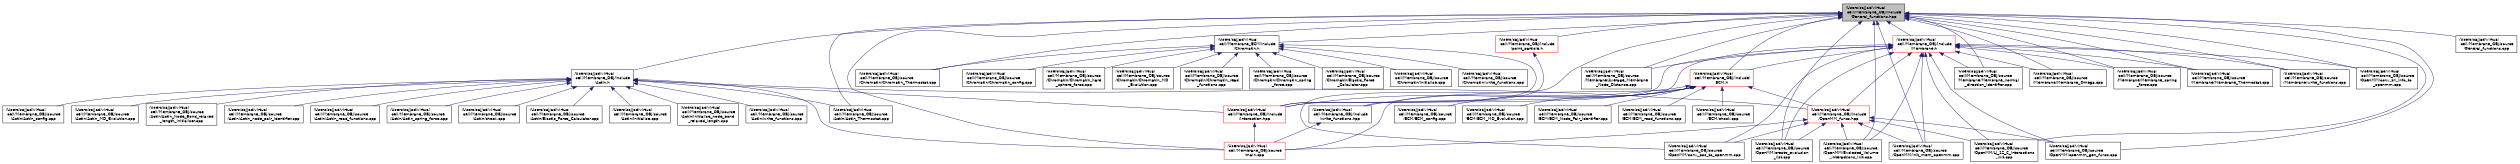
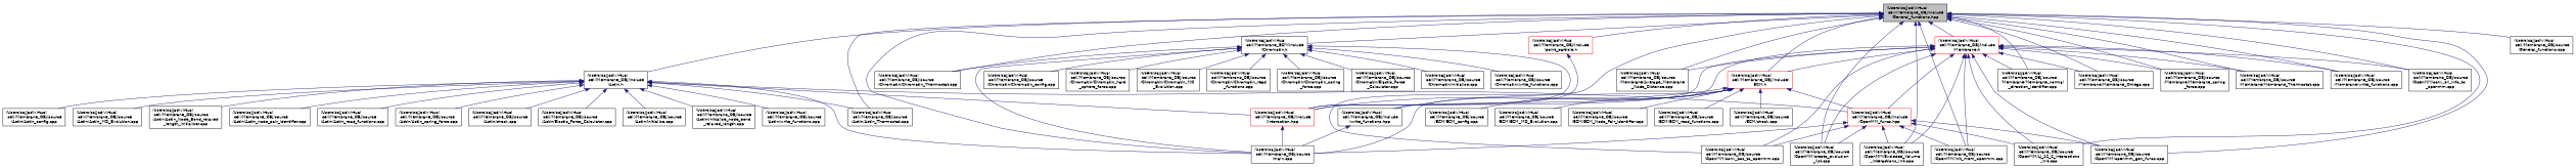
  digraph {
    node [color=black fillcolor=white fontname=Helvetica fontsize=10 shape=record style=filled]
    edge [color=midnightblue dir=back fontname=Helvetica fontsize=10 labelfontname=Helvetica labelfontsize=10 style=solid]
    n1 [fillcolor=grey75 fontcolor=black height=0.2 label="/Users/sajjad/virtual\l cell/Membrane_OBJ/include\l/General_functions.hpp" width=0.4]
    n2 [height=0.2 label="/Users/sajjad/virtual\l cell/Membrane_OBJ/include\l/Actin.h" width=0.4]
-   n3 [color=red height=0.2 label="/Users/sajjad/virtual\l cell/Membrane_OBJ/source\l/main.cpp" width=0.4]
+   n3 [height=0.2 label="/Users/sajjad/virtual\l cell/Membrane_OBJ/source\l/main.cpp" width=0.4]
    n4 [height=0.2 label="/Users/sajjad/virtual\l cell/Membrane_OBJ/source\l/OpenMM/conv_pos_to_openmm.cpp" width=0.4]
    n5 [height=0.2 label="/Users/sajjad/virtual\l cell/Membrane_OBJ/source\l/OpenMM/create_exclusion\l_list.cpp" width=0.4]
    n6 [height=0.2 label="/Users/sajjad/virtual\l cell/Membrane_OBJ/source\l/OpenMM/Excleded_Volume\l_interactions_init.cpp" width=0.4]
    n7 [height=0.2 label="/Users/sajjad/virtual\l cell/Membrane_OBJ/source\l/OpenMM/init_mem_openmm.cpp" width=0.4]
    n8 [height=0.2 label="/Users/sajjad/virtual\l cell/Membrane_OBJ/source\l/OpenMM/LJ_12_6_interactions\l_init.cpp" width=0.4]
    n9 [height=0.2 label="/Users/sajjad/virtual\l cell/Membrane_OBJ/source\l/OpenMM/openmm_gen_funcs.cpp" width=0.4]
    n10 [height=0.2 label="/Users/sajjad/virtual\l cell/Membrane_OBJ/source\l/Actin/Actin_Thermostat.cpp" width=0.4]
    n11 [height=0.2 label="/Users/sajjad/virtual\l cell/Membrane_ECM/include\l/Chromatin.h" width=0.4]
    n12 [height=0.2 label="/Users/sajjad/virtual\l cell/Membrane_OBJ/source\l/Chromatin/Chromatin_Thermostat.cpp" width=0.4]
    n13 [color=red height=0.2 label="/Users/sajjad/virtual\l cell/Membrane_OBJ/include/\lECM.h" width=0.4]
    n14 [color=red height=0.2 label="/Users/sajjad/virtual\l cell/Membrane_OBJ/include\l/Membrane.h" width=0.4]
    n15 [height=0.2 label="/Users/sajjad/virtual\l cell/Membrane_OBJ/source\l/Membrane/Average_Membrane\l_Node_Distance.cpp" width=0.4]
    n16 [height=0.2 label="/Users/sajjad/virtual\l cell/Membrane_OBJ/source\l/Membrane/Membrane_normal\l_direction_identifier.cpp" width=0.4]
    n17 [height=0.2 label="/Users/sajjad/virtual\l cell/Membrane_OBJ/source\l/Membrane/Membrane_Omega.cpp" width=0.4]
    n18 [height=0.2 label="/Users/sajjad/virtual\l cell/Membrane_OBJ/source\l/Membrane/Membrane_spring\l_force.cpp" width=0.4]
    n19 [height=0.2 label="/Users/sajjad/virtual\l cell/Membrane_OBJ/source\l/Membrane/Membrane_Thermostat.cpp" width=0.4]
    n20 [height=0.2 label="/Users/sajjad/virtual\l cell/Membrane_OBJ/source\l/Membrane/write_functions.cpp" width=0.4]
    n21 [height=0.2 label="/Users/sajjad/virtual\l cell/Membrane_OBJ/source\l/OpenMM/conv_tri_info_to\l_openmm.cpp" width=0.4]
    n22 [color=red height=0.2 label="/Users/sajjad/virtual\l cell/Membrane_OBJ/include\l/point_particle.h" width=0.4]
    n23 [height=0.2 label="/Users/sajjad/virtual\l cell/Membrane_OBJ/source\l/General_functions.cpp" width=0.4]
    n24 [color=red height=0.2 label="/Users/sajjad/virtual\l cell/Membrane_OBJ/include\l/interaction.hpp" width=0.4]
    n25 [color=red height=0.2 label="/Users/sajjad/virtual\l cell/Membrane_OBJ/include\l/OpenMM_funcs.hpp" width=0.4]
    n26 [height=0.2 label="/Users/sajjad/virtual\l cell/Membrane_OBJ/source\l/Actin/Actin_config.cpp" width=0.4]
    n27 [height=0.2 label="/Users/sajjad/virtual\l cell/Membrane_OBJ/source\l/Actin/Actin_MD_Evolution.cpp" width=0.4]
    n28 [height=0.2 label="/Users/sajjad/virtual\l cell/Membrane_OBJ/source\l/Actin/Actin_Node_Bond_relaxed\l_length_initialiser.cpp" width=0.4]
    n29 [height=0.2 label="/Users/sajjad/virtual\l cell/Membrane_OBJ/source\l/Actin/Actin_node_pair_identifier.cpp" width=0.4]
    n30 [height=0.2 label="/Users/sajjad/virtual\l cell/Membrane_OBJ/source\l/Actin/Actin_read_functions.cpp" width=0.4]
    n31 [height=0.2 label="/Users/sajjad/virtual\l cell/Membrane_OBJ/source\l/Actin/Actin_spring_force.cpp" width=0.4]
    n32 [height=0.2 label="/Users/sajjad/virtual\l cell/Membrane_OBJ/source\l/Actin/check.cpp" width=0.4]
    n33 [height=0.2 label="/Users/sajjad/virtual\l cell/Membrane_OBJ/source\l/Actin/Elastic_Force_Calculator.cpp" width=0.4]
    n34 [height=0.2 label="/Users/sajjad/virtual\l cell/Membrane_OBJ/source\l/Actin/Initialise.cpp" width=0.4]
    n35 [height=0.2 label="/Users/sajjad/virtual\l cell/Membrane_OBJ/source\l/Actin/initialise_node_bond\l_relaxed_length.cpp" width=0.4]
    n36 [height=0.2 label="/Users/sajjad/virtual\l cell/Membrane_OBJ/source\l/Actin/write_functions.cpp" width=0.4]
    n37 [height=0.2 label="/Users/sajjad/virtual\l cell/Membrane_OBJ/source\l/Chromatin/Chromatin_config.cpp" width=0.4]
    n38 [height=0.2 label="/Users/sajjad/virtual\l cell/Membrane_OBJ/source\l/Chromatin/Chromatin_hard\l_sphere_force.cpp" width=0.4]
    n39 [height=0.2 label="/Users/sajjad/virtual\l cell/Membrane_OBJ/source\l/Chromatin/Chromatin_MD\l_Evolution.cpp" width=0.4]
    n40 [height=0.2 label="/Users/sajjad/virtual\l cell/Membrane_OBJ/source\l/Chromatin/Chromatin_read\l_functions.cpp" width=0.4]
    n41 [height=0.2 label="/Users/sajjad/virtual\l cell/Membrane_OBJ/source\l/Chromatin/Chromatin_spring\l_force.cpp" width=0.4]
    n42 [height=0.2 label="/Users/sajjad/virtual\l cell/Membrane_OBJ/source\l/Chromatin/Elastic_Force\l_Calculator.cpp" width=0.4]
    n43 [height=0.2 label="/Users/sajjad/virtual\l cell/Membrane_OBJ/source\l/Chromatin/Initialise.cpp" width=0.4]
    n44 [height=0.2 label="/Users/sajjad/virtual\l cell/Membrane_OBJ/source\l/Chromatin/write_functions.cpp" width=0.4]
    n45 [height=0.2 label="/Users/sajjad/virtual\l cell/Membrane_OBJ/include\l/write_functions.hpp" width=0.4]
    n46 [height=0.2 label="/Users/sajjad/virtual\l cell/Membrane_OBJ/source\l/ECM/check.cpp" width=0.4]
    n47 [height=0.2 label="/Users/sajjad/virtual\l cell/Membrane_OBJ/source\l/ECM/ECM_config.cpp" width=0.4]
    n48 [height=0.2 label="/Users/sajjad/virtual\l cell/Membrane_OBJ/source\l/ECM/ECM_MD_Evolution.cpp" width=0.4]
    n49 [height=0.2 label="/Users/sajjad/virtual\l cell/Membrane_OBJ/source\l/ECM/ECM_Node_Pair_Identifier.cpp" width=0.4]
    n50 [height=0.2 label="/Users/sajjad/virtual\l cell/Membrane_OBJ/source\l/ECM/ECM_read_functions.cpp" width=0.4]
    n1 -> n2
    n1 -> n3
    n1 -> n4
    n1 -> n5
    n1 -> n6
    n1 -> n7
    n1 -> n8
    n1 -> n9
    n1 -> n10
    n1 -> n11
    n1 -> n12
    n1 -> n13
    n1 -> n14
    n1 -> n15
    n1 -> n16
    n1 -> n17
    n1 -> n18
    n1 -> n19
    n1 -> n20
    n1 -> n21
    n1 -> n22
    n1 -> n23
    n2 -> n3
    n2 -> n10
    n2 -> n24
    n2 -> n25
    n2 -> n26
    n2 -> n27
    n2 -> n28
    n2 -> n29
    n2 -> n30
    n2 -> n31
    n2 -> n32
    n2 -> n33
    n2 -> n34
    n2 -> n35
    n2 -> n36
+   n11 -> n3
    n11 -> n12
    n11 -> n24
    n11 -> n37
    n11 -> n38
    n11 -> n39
    n11 -> n40
    n11 -> n41
    n11 -> n42
    n11 -> n43
    n11 -> n44
    n13 -> n3
    n13 -> n24
    n13 -> n25
    n13 -> n45
    n13 -> n46
    n13 -> n47
    n13 -> n48
    n13 -> n49
    n13 -> n50
    n14 -> n4
    n14 -> n5
    n14 -> n6
    n14 -> n7
    n14 -> n8
    n14 -> n9
    n14 -> n13
    n14 -> n15
    n14 -> n16
    n14 -> n17
    n14 -> n18
    n14 -> n19
    n14 -> n20
    n14 -> n21
    n14 -> n24
    n14 -> n25
    n14 -> n45
    n22 -> n24
    n24 -> n3
    n25 -> n3
    n25 -> n4
    n25 -> n5
    n25 -> n6
    n25 -> n7
    n25 -> n8
    n25 -> n9
    n45 -> n3
  }
